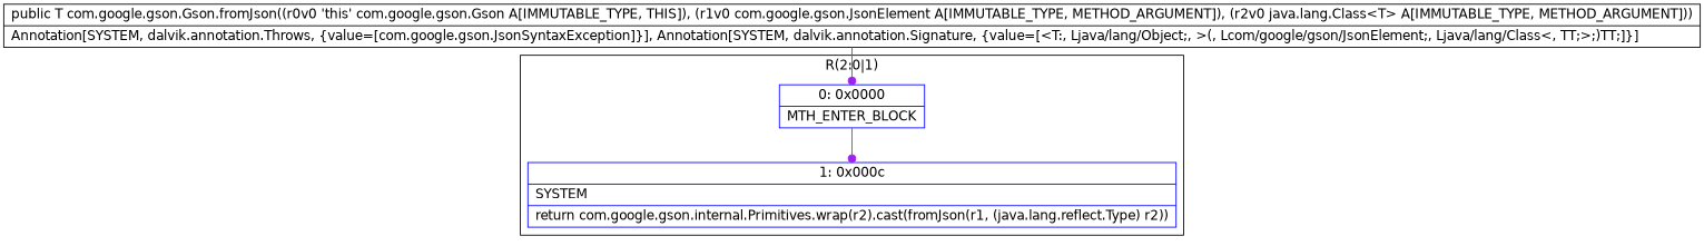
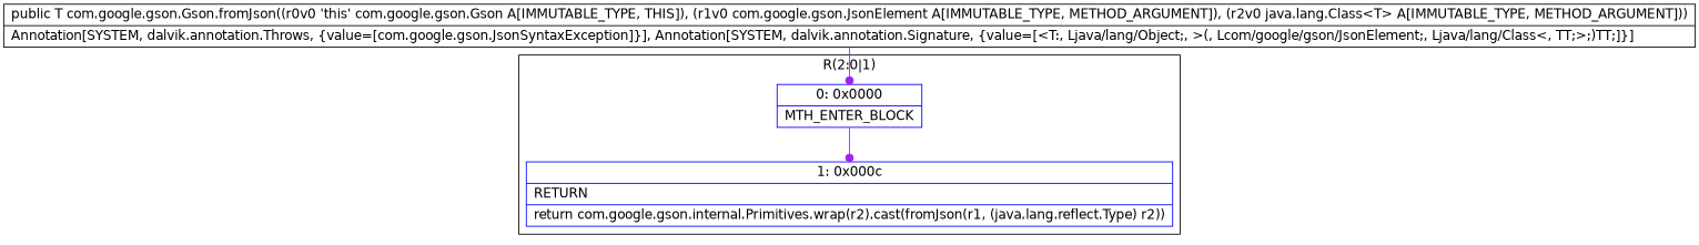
  digraph {
    fontname="DejaVu Sans"
    node [color=blue shape=record fontname="DejaVu Sans"]
    edge [color=purple arrowhead=dot fontname="DejaVu Sans"]
    n1 [label="{0\:\ 0x0000|MTH_ENTER_BLOCK\l}"]
-   n2 [label="{1\:\ 0x000c|SYSTEM\l|return com.google.gson.internal.Primitives.wrap(r2).cast(fromJson(r1, (java.lang.reflect.Type) r2))\l}"]
+   n2 [label="{1\:\ 0x000c|RETURN\l|return com.google.gson.internal.Primitives.wrap(r2).cast(fromJson(r1, (java.lang.reflect.Type) r2))\l}"]
    n3 [label="{public T com.google.gson.Gson.fromJson((r0v0 'this' com.google.gson.Gson A[IMMUTABLE_TYPE, THIS]), (r1v0 com.google.gson.JsonElement A[IMMUTABLE_TYPE, METHOD_ARGUMENT]), (r2v0 java.lang.Class\<T\> A[IMMUTABLE_TYPE, METHOD_ARGUMENT]))  | Annotation[SYSTEM, dalvik.annotation.Throws, \{value=[com.google.gson.JsonSyntaxException]\}], Annotation[SYSTEM, dalvik.annotation.Signature, \{value=[\<T:, Ljava\/lang\/Object;, \>(, Lcom\/google\/gson\/JsonElement;, Ljava\/lang\/Class\<, TT;\>;)TT;]\}]\l}" color=""]
    subgraph cluster_1 {
      label="R(2:0|1)"
      n1
      n2
    }
    n1 -> n2
    n3 -> n1
  }
